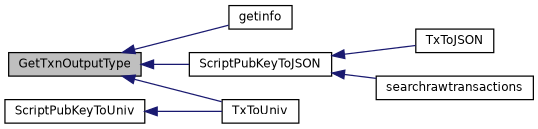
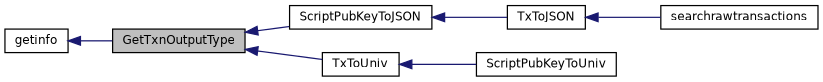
  digraph {
    rankdir=LR
    node [color=black fillcolor=white fontname=Helvetica fontsize=10 shape=record style=filled]
    edge [color=midnightblue dir=back fontname=Helvetica fontsize=10 labelfontname=Helvetica labelfontsize=10 style=solid]
    n1 [fillcolor=grey75 fontcolor=black height=0.2 label=GetTxnOutputType width=0.4]
    n2 [height=0.2 label=getinfo width=0.4]
    n3 [height=0.2 label=ScriptPubKeyToJSON width=0.4]
    n4 [height=0.2 label=TxToUniv width=0.4]
    n5 [height=0.2 label=ScriptPubKeyToUniv width=0.4]
    n6 [height=0.2 label=TxToJSON width=0.4]
    n7 [height=0.2 label=searchrawtransactions width=0.4]
-   n1 -> n2
+   n2 -> n1
    n1 -> n3
    n1 -> n4
    n3 -> n6
-   n5 -> n4
-   n3 -> n7
+   n4 -> n5
+   n6 -> n7
  }
